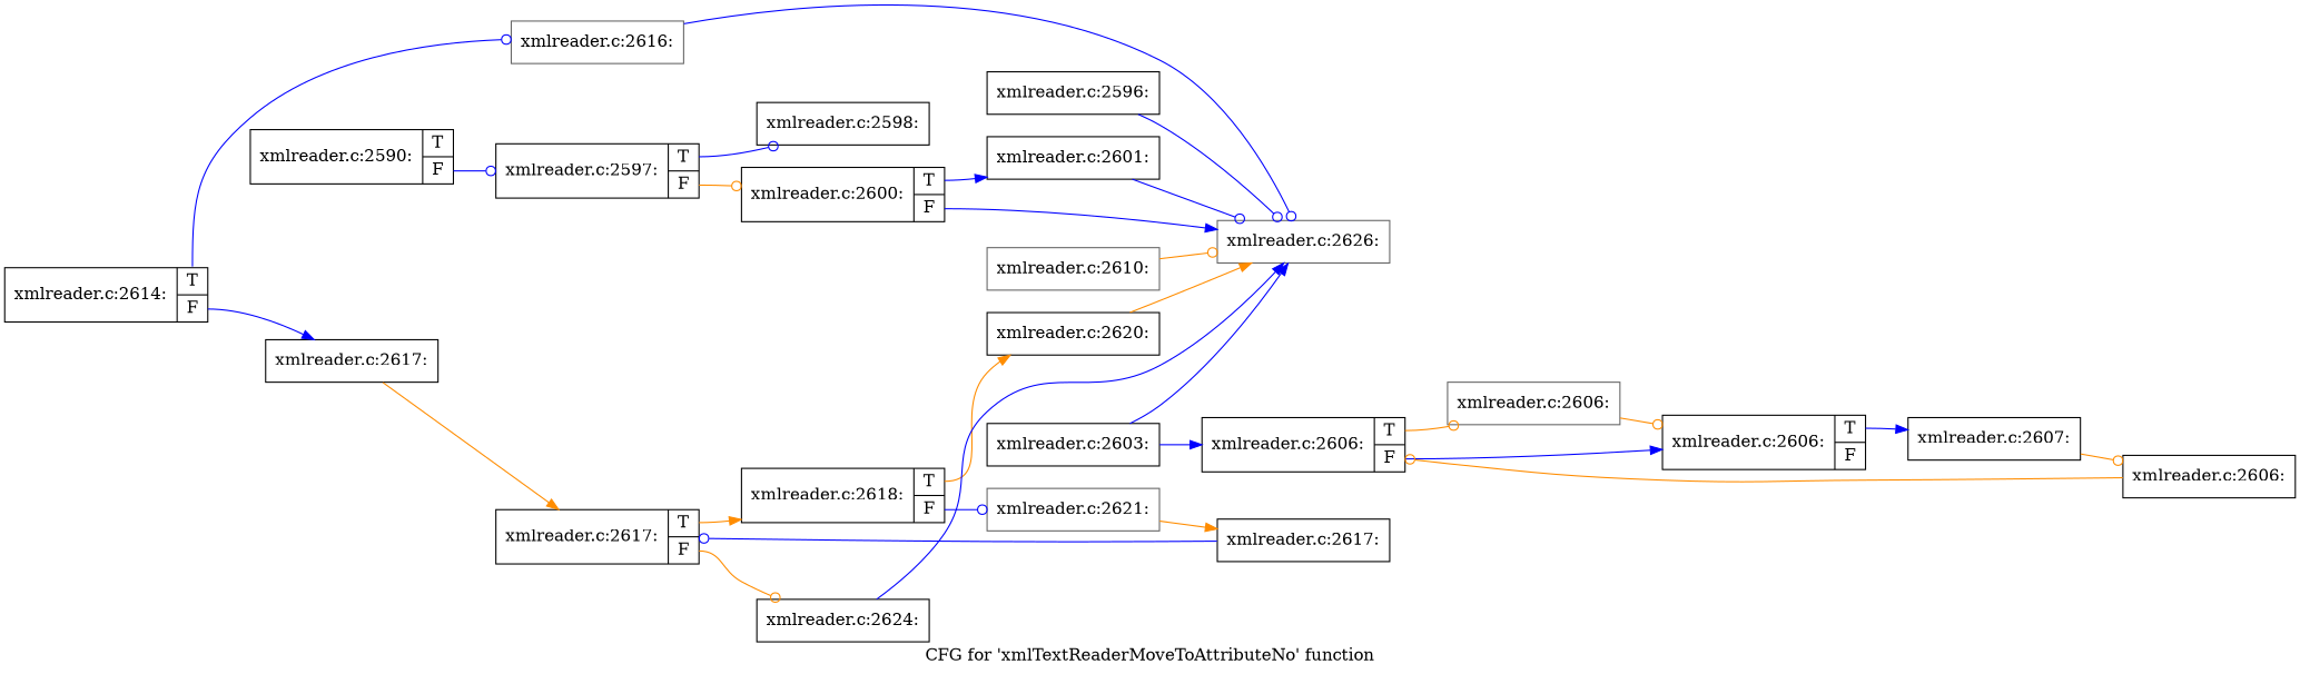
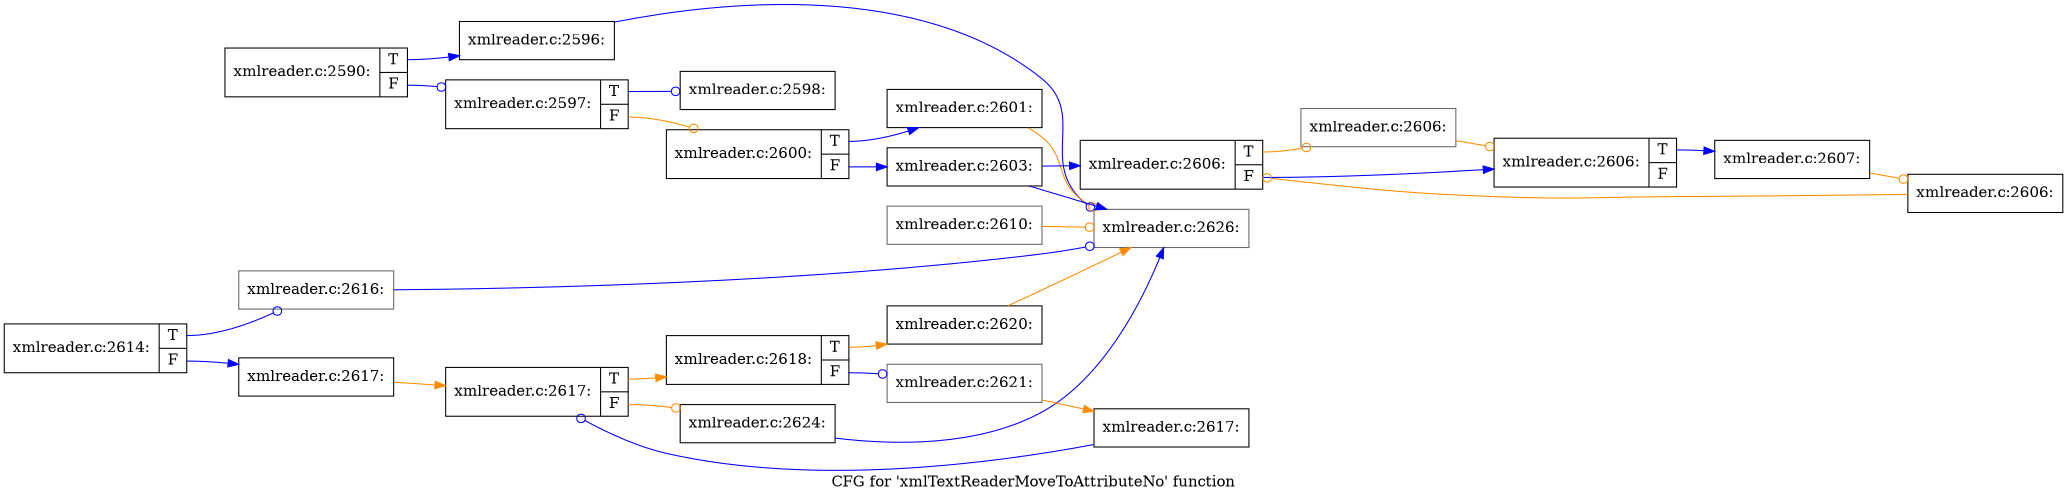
  digraph {
    label="CFG for 'xmlTextReaderMoveToAttributeNo' function"
    rankdir=LR
    node [color=black shape=record]
    edge [arrowhead=odot color=blue]
    n1 [label="{xmlreader.c:2590:|{<s0>T|<s1>F}}"]
    n2 [label="{xmlreader.c:2596:}"]
    n3 [label="{xmlreader.c:2597:|{<s0>T|<s1>F}}"]
    n4 [color=gray40 label="{xmlreader.c:2626:}"]
    n5 [label="{xmlreader.c:2598:}"]
    n6 [label="{xmlreader.c:2600:|{<s0>T|<s1>F}}"]
    n7 [label="{xmlreader.c:2601:}"]
    n8 [label="{xmlreader.c:2603:}"]
    n9 [label="{xmlreader.c:2606:|{<s0>T|<s1>F}}"]
    n10 [color=gray40 label="{xmlreader.c:2606:}"]
    n11 [label="{xmlreader.c:2606:|{<s0>T|<s1>F}}"]
    n12 [label="{xmlreader.c:2607:}"]
    n13 [label="{xmlreader.c:2606:}"]
    n14 [color=gray40 label="{xmlreader.c:2610:}"]
    n15 [label="{xmlreader.c:2614:|{<s0>T|<s1>F}}"]
    n16 [color=gray40 label="{xmlreader.c:2616:}"]
    n17 [label="{xmlreader.c:2617:}"]
    n18 [label="{xmlreader.c:2617:|{<s0>T|<s1>F}}"]
    n19 [label="{xmlreader.c:2618:|{<s0>T|<s1>F}}"]
    n20 [label="{xmlreader.c:2624:}"]
    n21 [label="{xmlreader.c:2620:}"]
    n22 [color=gray40 label="{xmlreader.c:2621:}"]
    n23 [label="{xmlreader.c:2617:}"]
+   n1 -> n2 [arrowhead=normal tailport=s0]
    n1 -> n3 [tailport=s1]
    n2 -> n4
    n3 -> n5 [tailport=s0]
    n3 -> n6 [color=darkorange tailport=s1]
    n6 -> n7 [arrowhead=normal tailport=s0]
-   n6 -> n4 [arrowhead=normal tailport=s1]
-   n7 -> n4
+   n6 -> n8 [arrowhead=normal tailport=s1]
+   n7 -> n4 [color=darkorange]
    n8 -> n4 [arrowhead=normal]
    n8 -> n9 [arrowhead=normal]
    n9 -> n10 [color=darkorange tailport=s0]
    n9 -> n11 [arrowhead=normal tailport=s1]
    n10 -> n11 [color=darkorange]
    n11 -> n12 [arrowhead=normal tailport=s0]
    n12 -> n13 [color=darkorange]
    n13 -> n9 [color=darkorange]
    n14 -> n4 [color=darkorange]
    n15 -> n16 [tailport=s0]
    n15 -> n17 [arrowhead=normal tailport=s1]
    n16 -> n4
    n17 -> n18 [arrowhead=normal color=darkorange]
    n18 -> n19 [arrowhead=normal color=darkorange tailport=s0]
    n18 -> n20 [color=darkorange tailport=s1]
    n19 -> n21 [arrowhead=normal color=darkorange tailport=s0]
    n19 -> n22 [tailport=s1]
    n20 -> n4 [arrowhead=normal]
    n21 -> n4 [arrowhead=normal color=darkorange]
    n22 -> n23 [arrowhead=normal color=darkorange]
    n23 -> n18
  }
